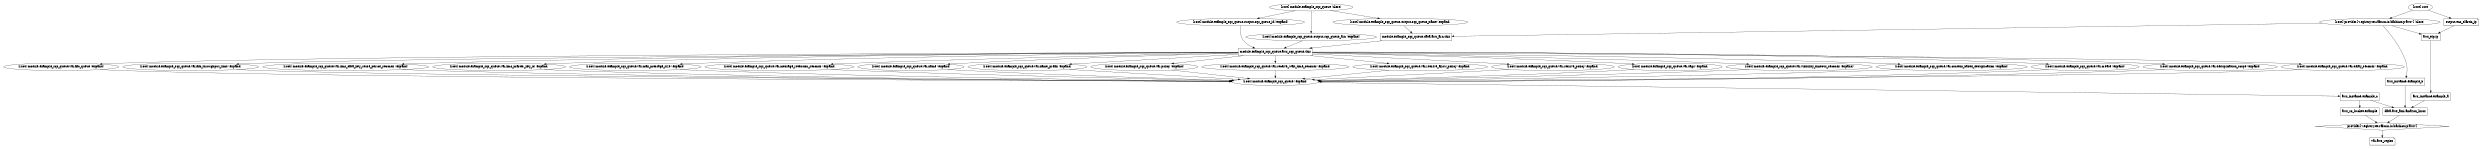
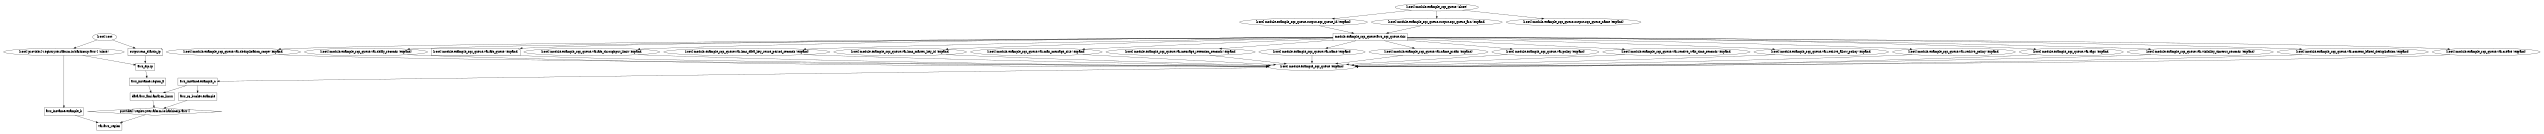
  digraph {
    compound=true
    newrank=true
    n1 [label="aws_eip.ip" shape=box]
-   n2 [label="aws_instance.example_a" shape=box]
+   n2 [label="aws_instance.region_a" shape=box]
    n3 [label="data.aws_ami.amazon_linux" shape=box]
    n4 [label="aws_instance.example_b" shape=box]
    n5 [label="aws_instance.example_c" shape=box]
    n6 [label="aws_s3_bucket.example" shape=box]
    n7 [label="provider[\"registry.terraform.io/hashicorp/aws\"]" shape=diamond]
    n8 [label="module.example_sqs_queue.aws_sqs_queue.this" shape=box]
    "[root] module.example_sqs_queue.var.content_based_deduplication (expand)"
    "[root] module.example_sqs_queue.var.create (expand)"
    "[root] module.example_sqs_queue.var.deduplication_scope (expand)"
    "[root] module.example_sqs_queue.var.delay_seconds (expand)"
-   "[root] module.example_sqs_queue.var.fifo_queue (expand)"
+   "[root] module.example_sqs_queue.var.fifo_queue (expand)" [shape=note]
    "[root] module.example_sqs_queue.var.fifo_throughput_limit (expand)"
    "[root] module.example_sqs_queue.var.kms_data_key_reuse_period_seconds (expand)"
    "[root] module.example_sqs_queue.var.kms_master_key_id (expand)"
    "[root] module.example_sqs_queue.var.max_message_size (expand)"
    "[root] module.example_sqs_queue.var.message_retention_seconds (expand)"
    "[root] module.example_sqs_queue.var.name (expand)"
    "[root] module.example_sqs_queue.var.name_prefix (expand)"
    "[root] module.example_sqs_queue.var.policy (expand)"
    "[root] module.example_sqs_queue.var.receive_wait_time_seconds (expand)"
    "[root] module.example_sqs_queue.var.redrive_allow_policy (expand)"
    "[root] module.example_sqs_queue.var.redrive_policy (expand)"
    "[root] module.example_sqs_queue.var.tags (expand)"
    "[root] module.example_sqs_queue.var.visibility_timeout_seconds (expand)"
-   n27 [label="module.example_sqs_queue.data.aws_arn.this" shape=box]
    n28 [label="output.ec2_elastic_ip" shape=note]
    n29 [label="var.aws_region" shape=note]
    "[root] module.example_sqs_queue (close)"
    "[root] module.example_sqs_queue.output.sqs_queue_arn (expand)"
    "[root] module.example_sqs_queue.output.sqs_queue_id (expand)"
    "[root] module.example_sqs_queue.output.sqs_queue_name (expand)"
    "[root] module.example_sqs_queue (expand)"
    "[root] provider[\"registry.terraform.io/hashicorp/aws\"] (close)"
    "[root] root"
    subgraph sub_1 {
      n1
      n2
      n3
      n4
      n5
      n6
      n7
      n8
      "[root] module.example_sqs_queue.var.content_based_deduplication (expand)"
      "[root] module.example_sqs_queue.var.create (expand)"
      "[root] module.example_sqs_queue.var.deduplication_scope (expand)"
      "[root] module.example_sqs_queue.var.delay_seconds (expand)"
      "[root] module.example_sqs_queue.var.fifo_queue (expand)"
      "[root] module.example_sqs_queue.var.fifo_throughput_limit (expand)"
      "[root] module.example_sqs_queue.var.kms_data_key_reuse_period_seconds (expand)"
      "[root] module.example_sqs_queue.var.kms_master_key_id (expand)"
      "[root] module.example_sqs_queue.var.max_message_size (expand)"
      "[root] module.example_sqs_queue.var.message_retention_seconds (expand)"
      "[root] module.example_sqs_queue.var.name (expand)"
      "[root] module.example_sqs_queue.var.name_prefix (expand)"
      "[root] module.example_sqs_queue.var.policy (expand)"
      "[root] module.example_sqs_queue.var.receive_wait_time_seconds (expand)"
      "[root] module.example_sqs_queue.var.redrive_allow_policy (expand)"
      "[root] module.example_sqs_queue.var.redrive_policy (expand)"
      "[root] module.example_sqs_queue.var.tags (expand)"
      "[root] module.example_sqs_queue.var.visibility_timeout_seconds (expand)"
-     n27
      n28
      n29
      "[root] module.example_sqs_queue (close)"
      "[root] module.example_sqs_queue.output.sqs_queue_arn (expand)"
      "[root] module.example_sqs_queue.output.sqs_queue_id (expand)"
      "[root] module.example_sqs_queue.output.sqs_queue_name (expand)"
      "[root] module.example_sqs_queue (expand)"
      "[root] provider[\"registry.terraform.io/hashicorp/aws\"] (close)"
      "[root] root"
    }
    n1 -> n2
    n2 -> n3
    n3 -> n7
-   n4 -> n3
+   n4 -> n29
    n5 -> n3
    n5 -> n6
    n6 -> n7
    n7 -> n29
    n8 -> "[root] module.example_sqs_queue.var.content_based_deduplication (expand)"
    n8 -> "[root] module.example_sqs_queue.var.create (expand)"
    n8 -> "[root] module.example_sqs_queue.var.deduplication_scope (expand)"
    n8 -> "[root] module.example_sqs_queue.var.delay_seconds (expand)"
    n8 -> "[root] module.example_sqs_queue.var.fifo_queue (expand)"
    n8 -> "[root] module.example_sqs_queue.var.fifo_throughput_limit (expand)"
    n8 -> "[root] module.example_sqs_queue.var.kms_data_key_reuse_period_seconds (expand)"
    n8 -> "[root] module.example_sqs_queue.var.kms_master_key_id (expand)"
    n8 -> "[root] module.example_sqs_queue.var.max_message_size (expand)"
    n8 -> "[root] module.example_sqs_queue.var.message_retention_seconds (expand)"
    n8 -> "[root] module.example_sqs_queue.var.name (expand)"
    n8 -> "[root] module.example_sqs_queue.var.name_prefix (expand)"
    n8 -> "[root] module.example_sqs_queue.var.policy (expand)"
    n8 -> "[root] module.example_sqs_queue.var.receive_wait_time_seconds (expand)"
    n8 -> "[root] module.example_sqs_queue.var.redrive_allow_policy (expand)"
    n8 -> "[root] module.example_sqs_queue.var.redrive_policy (expand)"
    n8 -> "[root] module.example_sqs_queue.var.tags (expand)"
    n8 -> "[root] module.example_sqs_queue.var.visibility_timeout_seconds (expand)"
    "[root] module.example_sqs_queue.var.content_based_deduplication (expand)" -> "[root] module.example_sqs_queue (expand)"
    "[root] module.example_sqs_queue.var.create (expand)" -> "[root] module.example_sqs_queue (expand)"
    "[root] module.example_sqs_queue.var.deduplication_scope (expand)" -> "[root] module.example_sqs_queue (expand)"
    "[root] module.example_sqs_queue.var.delay_seconds (expand)" -> "[root] module.example_sqs_queue (expand)"
    "[root] module.example_sqs_queue.var.fifo_queue (expand)" -> "[root] module.example_sqs_queue (expand)"
    "[root] module.example_sqs_queue.var.fifo_throughput_limit (expand)" -> "[root] module.example_sqs_queue (expand)"
    "[root] module.example_sqs_queue.var.kms_data_key_reuse_period_seconds (expand)" -> "[root] module.example_sqs_queue (expand)"
    "[root] module.example_sqs_queue.var.kms_master_key_id (expand)" -> "[root] module.example_sqs_queue (expand)"
    "[root] module.example_sqs_queue.var.max_message_size (expand)" -> "[root] module.example_sqs_queue (expand)"
    "[root] module.example_sqs_queue.var.message_retention_seconds (expand)" -> "[root] module.example_sqs_queue (expand)"
    "[root] module.example_sqs_queue.var.name (expand)" -> "[root] module.example_sqs_queue (expand)"
    "[root] module.example_sqs_queue.var.name_prefix (expand)" -> "[root] module.example_sqs_queue (expand)"
    "[root] module.example_sqs_queue.var.policy (expand)" -> "[root] module.example_sqs_queue (expand)"
    "[root] module.example_sqs_queue.var.receive_wait_time_seconds (expand)" -> "[root] module.example_sqs_queue (expand)"
    "[root] module.example_sqs_queue.var.redrive_allow_policy (expand)" -> "[root] module.example_sqs_queue (expand)"
    "[root] module.example_sqs_queue.var.redrive_policy (expand)" -> "[root] module.example_sqs_queue (expand)"
    "[root] module.example_sqs_queue.var.tags (expand)" -> "[root] module.example_sqs_queue (expand)"
    "[root] module.example_sqs_queue.var.visibility_timeout_seconds (expand)" -> "[root] module.example_sqs_queue (expand)"
-   n27 -> n8
    n28 -> n1
    "[root] module.example_sqs_queue (close)" -> "[root] module.example_sqs_queue.output.sqs_queue_arn (expand)"
    "[root] module.example_sqs_queue (close)" -> "[root] module.example_sqs_queue.output.sqs_queue_id (expand)"
    "[root] module.example_sqs_queue (close)" -> "[root] module.example_sqs_queue.output.sqs_queue_name (expand)"
    "[root] module.example_sqs_queue.output.sqs_queue_arn (expand)" -> n8
    "[root] module.example_sqs_queue.output.sqs_queue_id (expand)" -> n8
-   "[root] module.example_sqs_queue.output.sqs_queue_name (expand)" -> n27
    "[root] module.example_sqs_queue (expand)" -> n5
    "[root] provider[\"registry.terraform.io/hashicorp/aws\"] (close)" -> n1
    "[root] provider[\"registry.terraform.io/hashicorp/aws\"] (close)" -> n4
-   "[root] provider[\"registry.terraform.io/hashicorp/aws\"] (close)" -> n27
    "[root] root" -> n28
    "[root] root" -> "[root] provider[\"registry.terraform.io/hashicorp/aws\"] (close)"
  }
